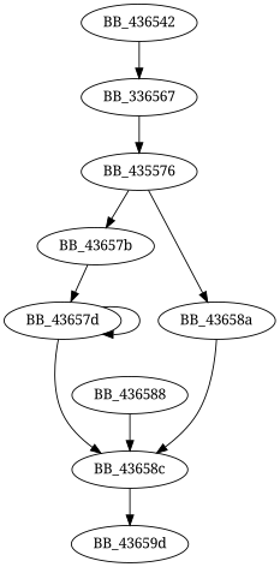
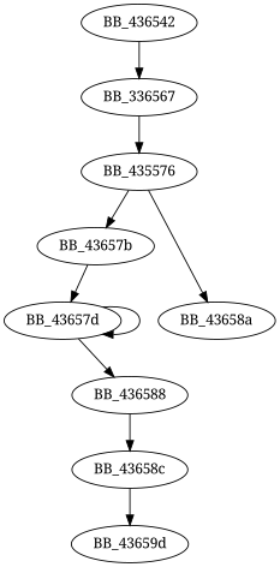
  digraph {
    fontname="Noto Serif"
    node [fontname="Noto Serif"]
    edge [fontname="Noto Serif"]
    n1 [label=BB_336567]
    BB_436542
    n3 [label=BB_435576]
    BB_43657b
    BB_43658a
    BB_43657d
    BB_43658c
    BB_436588
    BB_43659d
    n1 -> n3
    BB_436542 -> n1
    n3 -> BB_43657b
    n3 -> BB_43658a
    BB_43657b -> BB_43657d
-   BB_43658a -> BB_43658c
    BB_43657d -> BB_43657d
-   BB_43657d -> BB_43658c
+   BB_43657d -> BB_436588
    BB_43658c -> BB_43659d
    BB_436588 -> BB_43658c
  }
